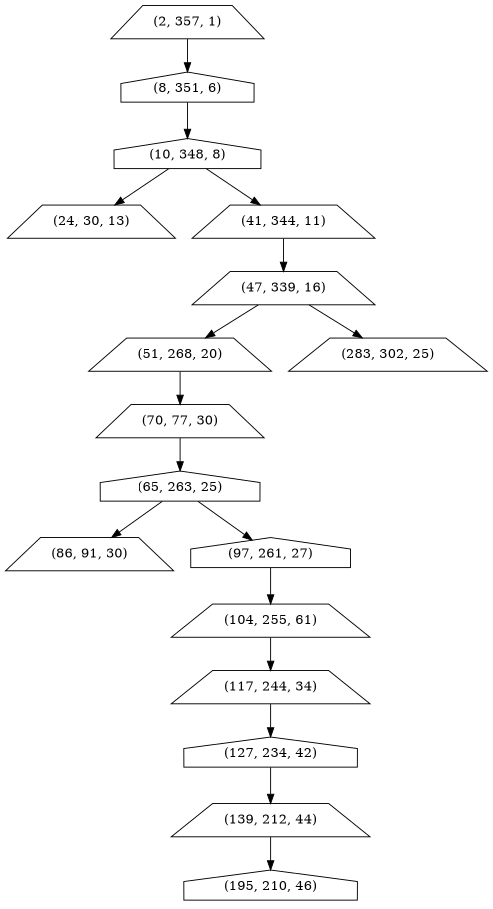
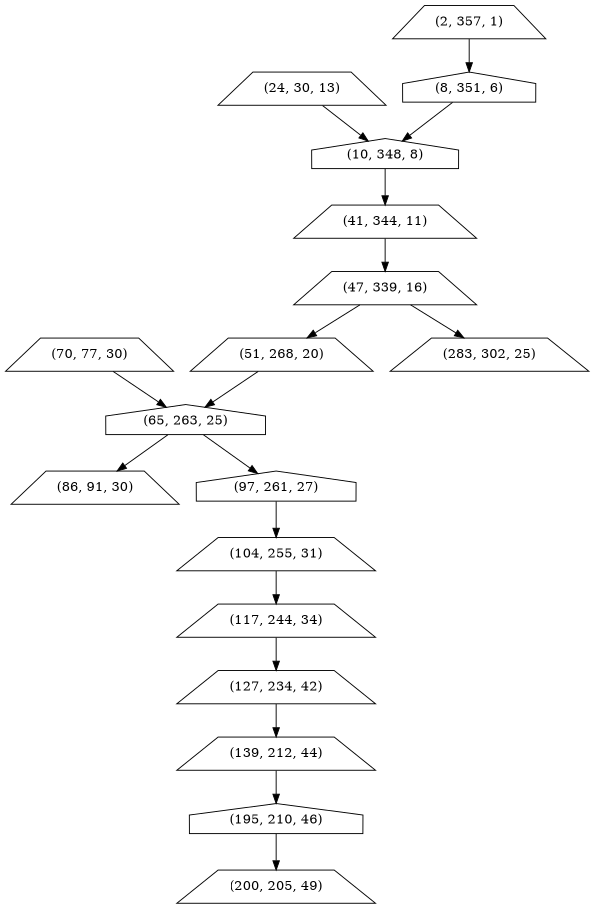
  digraph {
    node [shape=trapezium]
    "(8, 351, 6)" [shape=house]
    "(2, 357, 1)"
    "(10, 348, 8)" [shape=house]
    "(24, 30, 13)"
    "(41, 344, 11)"
    "(47, 339, 16)"
    "(51, 268, 20)"
    "(283, 302, 25)"
    "(65, 263, 25)" [shape=house]
    "(86, 91, 30)"
    "(97, 261, 27)" [shape=house]
    "(70, 77, 30)"
-   "(104, 255, 31)" [label="(104, 255, 61)"]
+   "(104, 255, 31)"
    n14 [label="(117, 244, 34)"]
-   "(127, 234, 42)" [shape=house]
+   "(127, 234, 42)"
    "(139, 212, 44)"
    "(195, 210, 46)" [shape=house]
+   "(200, 205, 49)"
    "(8, 351, 6)" -> "(10, 348, 8)"
    "(2, 357, 1)" -> "(8, 351, 6)"
-   "(10, 348, 8)" -> "(24, 30, 13)"
+   "(24, 30, 13)" -> "(10, 348, 8)"
    "(10, 348, 8)" -> "(41, 344, 11)"
    "(41, 344, 11)" -> "(47, 339, 16)"
    "(47, 339, 16)" -> "(51, 268, 20)"
    "(47, 339, 16)" -> "(283, 302, 25)"
-   "(51, 268, 20)" -> "(70, 77, 30)"
+   "(51, 268, 20)" -> "(65, 263, 25)"
    "(65, 263, 25)" -> "(86, 91, 30)"
    "(65, 263, 25)" -> "(97, 261, 27)"
    "(97, 261, 27)" -> "(104, 255, 31)"
    "(70, 77, 30)" -> "(65, 263, 25)"
    "(104, 255, 31)" -> n14
    n14 -> "(127, 234, 42)"
    "(127, 234, 42)" -> "(139, 212, 44)"
    "(139, 212, 44)" -> "(195, 210, 46)"
+   "(195, 210, 46)" -> "(200, 205, 49)"
  }
